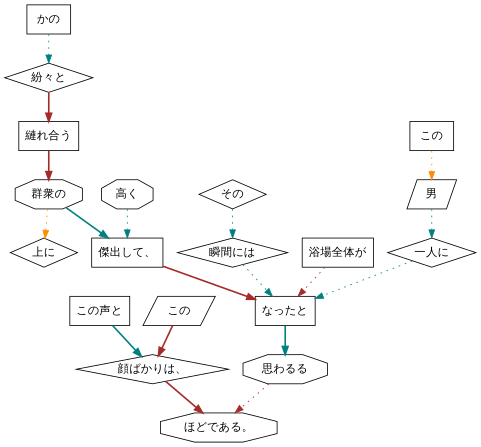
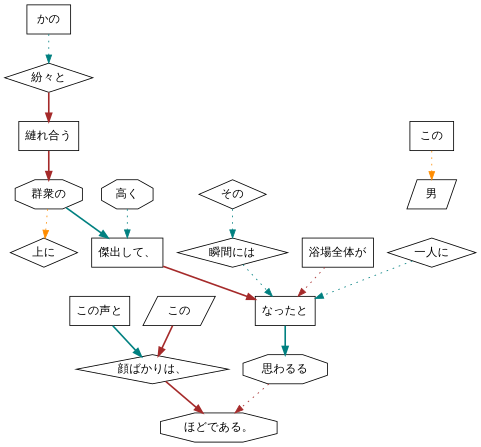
  digraph {
    node [shape=box]
    edge [color=teal style=dotted]
    n1 [label="この声と"]
    n2 [label="顔ばかりは、" shape=diamond]
    n3 [label="ほどである。" shape=octagon]
    n4 [label="この" shape=parallelogram]
    n5 [label="かの"]
    n6 [label="紛々と" shape=diamond]
    n7 [label="縺れ合う"]
    n8 [label="群衆の" shape=octagon]
    n9 [label="上に" shape=diamond]
    n10 [label="傑出して、"]
    n11 [label="なったと"]
    n12 [label="高く" shape=octagon]
    n13 [label="思わるる" shape=octagon]
    n14 [label="その" shape=diamond]
    n15 [label="瞬間には" shape=diamond]
    n16 [label="浴場全体が"]
    n17 [label="この"]
    n18 [label="男" shape=parallelogram]
    n19 [label="一人に" shape=diamond]
    n1 -> n2 [style=bold]
    n2 -> n3 [color=brown style=bold]
    n4 -> n2 [color=brown style=bold]
    n5 -> n6
    n6 -> n7 [color=brown style=bold]
    n7 -> n8 [color=brown style=bold]
    n8 -> n9 [color=darkorange]
    n8 -> n10 [style=bold]
    n10 -> n11 [color=brown style=bold]
    n11 -> n13 [style=bold]
    n12 -> n10
    n13 -> n3 [color=brown]
    n14 -> n15
    n15 -> n11
    n16 -> n11 [color=brown]
    n17 -> n18 [color=darkorange]
-   n18 -> n19
    n19 -> n11
  }
